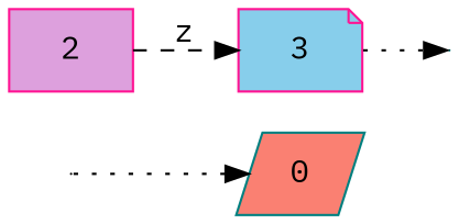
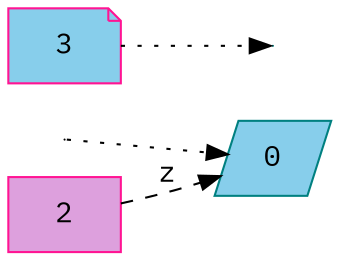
  digraph {
    fontname="IBM Plex Mono"
    rankdir=LR
    vcsn_context="lal(xyz), z"
    node [color=teal fillcolor=skyblue fontname="IBM Plex Mono" shape=point style=filled]
    edge [fontname="IBM Plex Mono" style=dotted]
    I0 [color=black width=0]
    F3 [fillcolor=salmon width=0]
-   0 [fillcolor=salmon shape=parallelogram]
+   0 [shape=parallelogram]
    2 [color=deeppink fillcolor=plum shape=box]
    3 [color=deeppink shape=note]
    subgraph sub_1 {
      I0
      F3
    }
    subgraph sub_2 {
      0
      2
      3
    }
    I0 -> 0
-   2 -> 3 [label=z style=dashed]
+   2 -> 0 [label=z style=dashed]
    3 -> F3
  }
